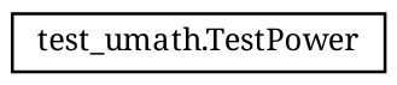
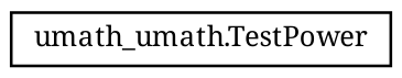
  digraph {
    rankdir=LR
    fontname="Noto Serif"
-   n1 [color=black fillcolor=white fontname="Noto Serif" fontsize=10 height=0.2 label="test_umath.TestPower" shape=record style=filled width=0.4]
+   n1 [color=black fillcolor=white fontname="Noto Serif" fontsize=10 height=0.2 label="umath_umath.TestPower" shape=record style=filled width=0.4]
  }
